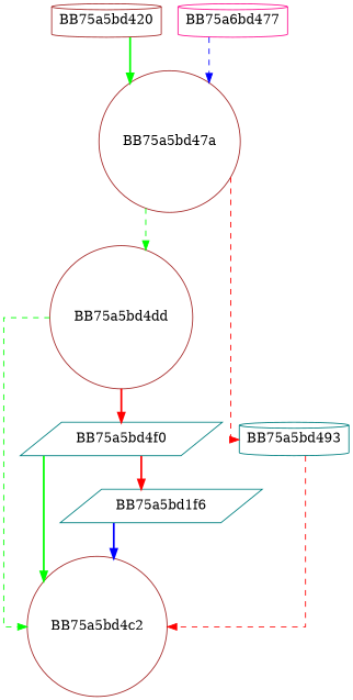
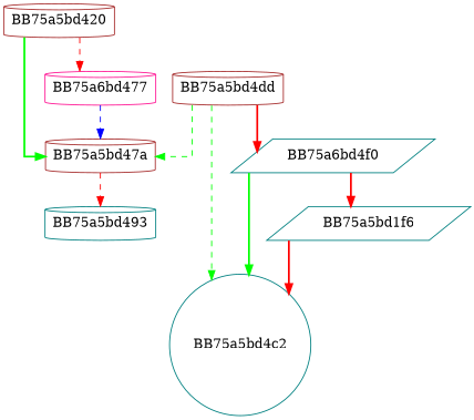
  digraph {
    splines=ortho
    node [color=teal shape=cylinder]
    edge [color=red style=dashed]
    BB75a5bd420 [color=brown]
-   BB75a5bd47a [color=brown shape=circle]
+   BB75a5bd47a [color=brown]
    n3 [color=deeppink label=BB75a6bd477]
-   BB75a5bd4dd [color=brown shape=circle]
+   BB75a5bd4dd [color=brown]
    BB75a5bd493
-   BB75a5bd4c2 [color=brown shape=circle]
-   BB75a5bd4f0 [shape=parallelogram]
+   BB75a5bd4c2 [shape=circle]
+   BB75a5bd4f0 [shape=parallelogram label=BB75a6bd4f0]
    n8 [label=BB75a5bd1f6 shape=parallelogram]
    BB75a5bd420 -> BB75a5bd47a [color=green style=bold]
-   BB75a5bd47a -> BB75a5bd4dd [color=green]
+   BB75a5bd420 -> n3
+   BB75a5bd4dd -> BB75a5bd47a [color=green]
    BB75a5bd47a -> BB75a5bd493
    n3 -> BB75a5bd47a [color=blue]
    BB75a5bd4dd -> BB75a5bd4c2 [color=green]
    BB75a5bd4dd -> BB75a5bd4f0 [style=bold]
-   BB75a5bd493 -> BB75a5bd4c2
    BB75a5bd4f0 -> BB75a5bd4c2 [color=green style=bold]
    BB75a5bd4f0 -> n8 [style=bold]
-   n8 -> BB75a5bd4c2 [color=blue style=bold]
+   n8 -> BB75a5bd4c2 [style=bold]
  }
